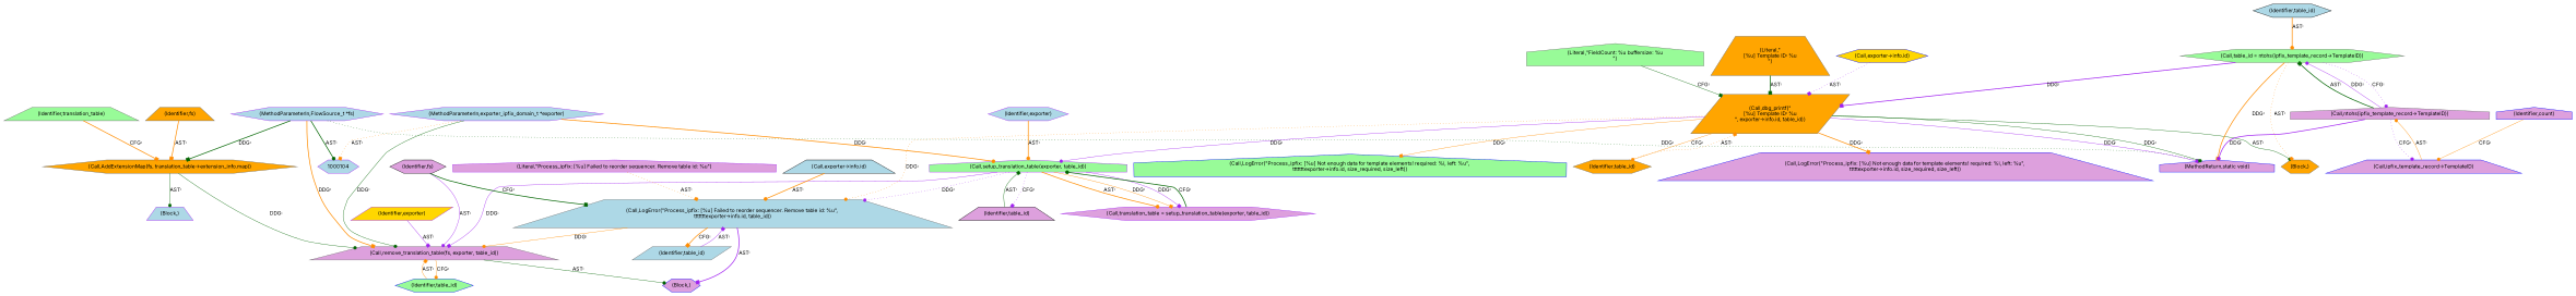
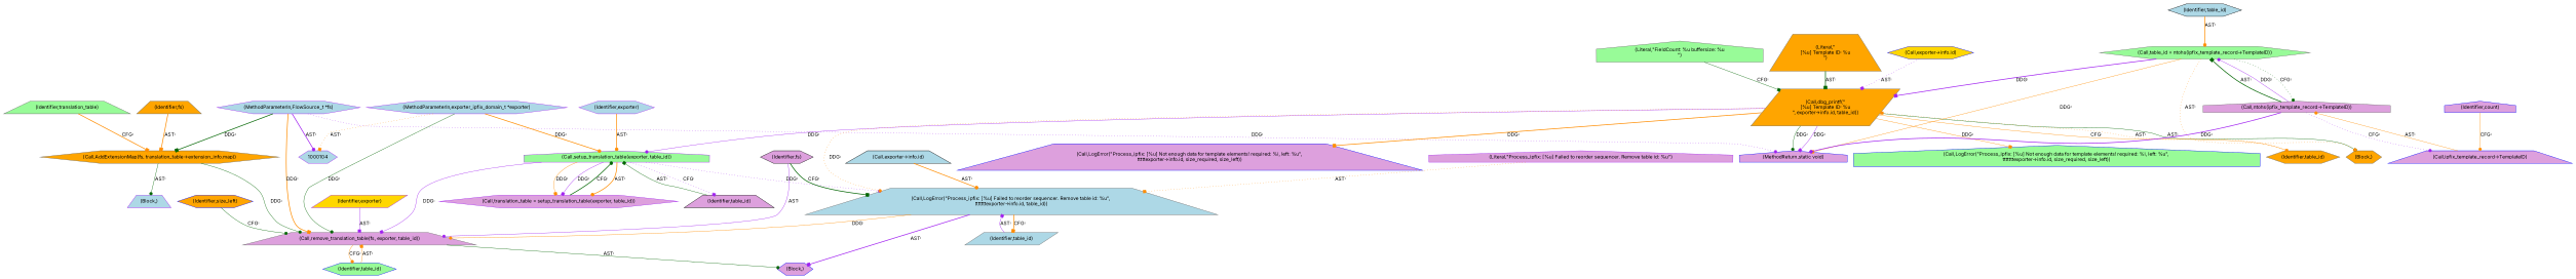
  digraph {
    fontname=Inter
    node [color=gray40 fillcolor=plum fontname=Inter shape=hexagon style=filled]
    edge [arrowhead=dot color=darkorange fontname=Inter style=solid]
    n1 [label="(Call,remove_translation_table(fs, exporter, table_id))" shape=trapezium]
    n2 [color=blue fillcolor=palegreen label="(Identifier,table_id)"]
    n3 [color=blue label="(Block,)"]
    n4 [fillcolor=orange label="(Call,AddExtensionMap(fs, translation_table->extension_info.map))"]
    n5 [color=purple fillcolor=lightblue label="(Block,)" shape=trapezium]
    n6 [color=purple fillcolor=lightblue label="(MethodParameterIn,FlowSource_t *fs)"]
    n7 [color=blue label="(MethodReturn,static void)" shape=house]
    1000104 [color=purple fillcolor=lightblue]
    n9 [color=purple fillcolor=palegreen label="(Call,setup_translation_table(exporter, table_id))" shape=house]
    n10 [fillcolor=lightblue label="(Call,LogError(\"Process_ipfix: [%u] Failed to reorder sequencer. Remove table id: %u\", \n\t\t\t\t\t\t\texporter->info.id, table_id))" shape=trapezium]
    n11 [color=black label="(Identifier,table_id)" shape=trapezium]
    n12 [color=purple label="(Call,translation_table = setup_translation_table(exporter, table_id))"]
    n13 [fillcolor=lightblue label="(Identifier,table_id)" shape=parallelogram]
    n14 [color=purple fillcolor=lightblue label="(MethodParameterIn,exporter_ipfix_domain_t *exporter)"]
    n15 [fillcolor=orange label="(Call,dbg_printf(\"\n[%u] Template ID: %u\n\", exporter->info.id, table_id))" shape=parallelogram]
    n16 [fillcolor=orange label="(Block,)"]
    n17 [color=blue fillcolor=palegreen label="(Call,LogError(\"Process_ipfix: [%u] Not enough data for template elements! required: %i, left: %u\", \n\t\t\t\t\t\t\texporter->info.id, size_required, size_left))" shape=house]
    n18 [fillcolor=orange label="(Identifier,table_id)"]
    n19 [color=blue label="(Call,LogError(\"Process_ipfix: [%u] Not enough data for template elements! required: %i, left: %u\", \n\t\t\t\t\texporter->info.id, size_required, size_left))" shape=trapezium]
    n20 [fillcolor=palegreen label="(Call,table_id = ntohs(ipfix_template_record->TemplateID))"]
    n21 [label="(Call,ntohs(ipfix_template_record->TemplateID))" shape=house]
    n22 [color=blue label="(Call,ipfix_template_record->TemplateID)" shape=trapezium]
    n23 [fillcolor=orange label="(Identifier,fs)" shape=trapezium]
    n24 [color=black label="(Identifier,fs)"]
    n25 [color=black fillcolor=lightblue label="(Identifier,table_id)"]
    n26 [color=blue label="(Identifier,count)" shape=house]
    n27 [fillcolor=orange label="(Literal,\"\n[%u] Template ID: %u\n\")" shape=trapezium]
    n28 [color=purple fillcolor=gold label="(Identifier,exporter)" shape=parallelogram]
    n29 [color=black fillcolor=lightblue label="(Call,exporter->info.id)" shape=trapezium]
    n30 [color=blue fillcolor=gold label="(Call,exporter->info.id)"]
+   n31 [color=blue fillcolor=orange label="(Identifier,size_left)"]
    n32 [fillcolor=palegreen label="(Literal,\"FieldCount: %u buffersize: %u\n\")" shape=house]
    n33 [color=purple fillcolor=lightblue label="(Identifier,exporter)"]
    n34 [color=purple label="(Literal,\"Process_ipfix: [%u] Failed to reorder sequencer. Remove table id: %u\")" shape=house]
    n35 [fillcolor=palegreen label="(Identifier,translation_table)" shape=trapezium]
    n1 -> n2 [label="CFG: "]
    n1 -> n3 [color=darkgreen label="AST: "]
    n2 -> n1 [arrowhead=box label="AST: "]
    n4 -> n1 [color=darkgreen label="DDG: "]
    n4 -> n5 [color=darkgreen label="AST: "]
    n6 -> n1 [arrowhead=box label="DDG: " style=bold]
    n6 -> n4 [arrowhead=box color=darkgreen label="DDG: " style=bold]
-   n6 -> n7 [color=darkgreen label="DDG: " style=dotted]
-   n6 -> 1000104 [color=darkgreen label="AST: " style=bold]
+   n6 -> n7 [color=purple label="DDG: " style=dotted]
+   n6 -> 1000104 [color=purple label="AST: " style=bold]
    n9 -> n1 [arrowhead=box color=purple label="DDG: "]
    n9 -> n10 [color=purple label="DDG: " style=dotted]
    n9 -> n11 [arrowhead=box color=purple label="CFG: " style=dotted]
    n9 -> n12 [label="AST: " style=bold]
    n9 -> n12 [arrowhead=box label="DDG: "]
    n9 -> n12 [arrowhead=box color=purple label="DDG: "]
    n10 -> n1 [label="DDG: "]
    n10 -> n3 [arrowhead=box color=purple label="AST: " style=bold]
    n10 -> n13 [arrowhead=box label="CFG: " style=bold]
    n11 -> n9 [arrowhead=box color=darkgreen label="AST: "]
    n12 -> n9 [color=darkgreen label="CFG: " style=bold]
    n13 -> n10 [arrowhead=box color=purple label="AST: "]
    n14 -> n1 [color=darkgreen label="DDG: "]
    n14 -> 1000104 [arrowhead=box label="AST: " style=dotted]
    n14 -> n9 [label="DDG: " style=bold]
    n15 -> n7 [arrowhead=box color=purple label="DDG: "]
    n15 -> n7 [color=darkgreen label="DDG: "]
    n15 -> n9 [color=purple label="DDG: "]
    n15 -> n10 [label="DDG: " style=dotted]
    n15 -> n16 [color=darkgreen label="AST: "]
    n15 -> n17 [arrowhead=box label="DDG: "]
    n15 -> n18 [label="CFG: "]
    n15 -> n19 [arrowhead=box label="DDG: " style=bold]
    n18 -> n15 [arrowhead=box label="AST: " style=dotted]
-   n20 -> n7 [arrowhead=box label="DDG: " style=bold]
+   n20 -> n7 [arrowhead=box label="DDG: "]
    n20 -> n15 [arrowhead=box color=purple label="DDG: " style=bold]
    n20 -> n16 [arrowhead=box label="AST: " style=dotted]
-   n20 -> n21 [color=purple label="CFG: " style=dotted]
+   n20 -> n21 [color=darkgreen label="CFG: " style=dotted]
    n21 -> n7 [color=purple label="DDG: " style=bold]
    n21 -> n20 [arrowhead=box color=darkgreen label="AST: " style=bold]
    n21 -> n20 [color=purple label="DDG: "]
    n21 -> n22 [color=purple label="CFG: " style=dotted]
    n22 -> n21 [label="AST: "]
    n23 -> n4 [arrowhead=box label="AST: " style=bold]
    n24 -> n1 [color=purple label="AST: "]
    n24 -> n10 [arrowhead=box color=darkgreen label="CFG: " style=bold]
    n25 -> n20 [label="AST: " style=bold]
    n26 -> n22 [label="CFG: "]
    n27 -> n15 [arrowhead=box color=darkgreen label="AST: " style=bold]
    n28 -> n1 [arrowhead=box color=purple label="AST: "]
    n29 -> n10 [label="AST: " style=bold]
    n30 -> n15 [arrowhead=box color=purple label="AST: " style=dotted]
+   n31 -> n1 [color=darkgreen label="CFG: "]
    n32 -> n15 [arrowhead=box color=darkgreen label="CFG: "]
    n33 -> n9 [label="AST: " style=bold]
    n34 -> n10 [arrowhead=box label="AST: " style=dotted]
    n35 -> n4 [arrowhead=box label="CFG: " style=bold]
  }
